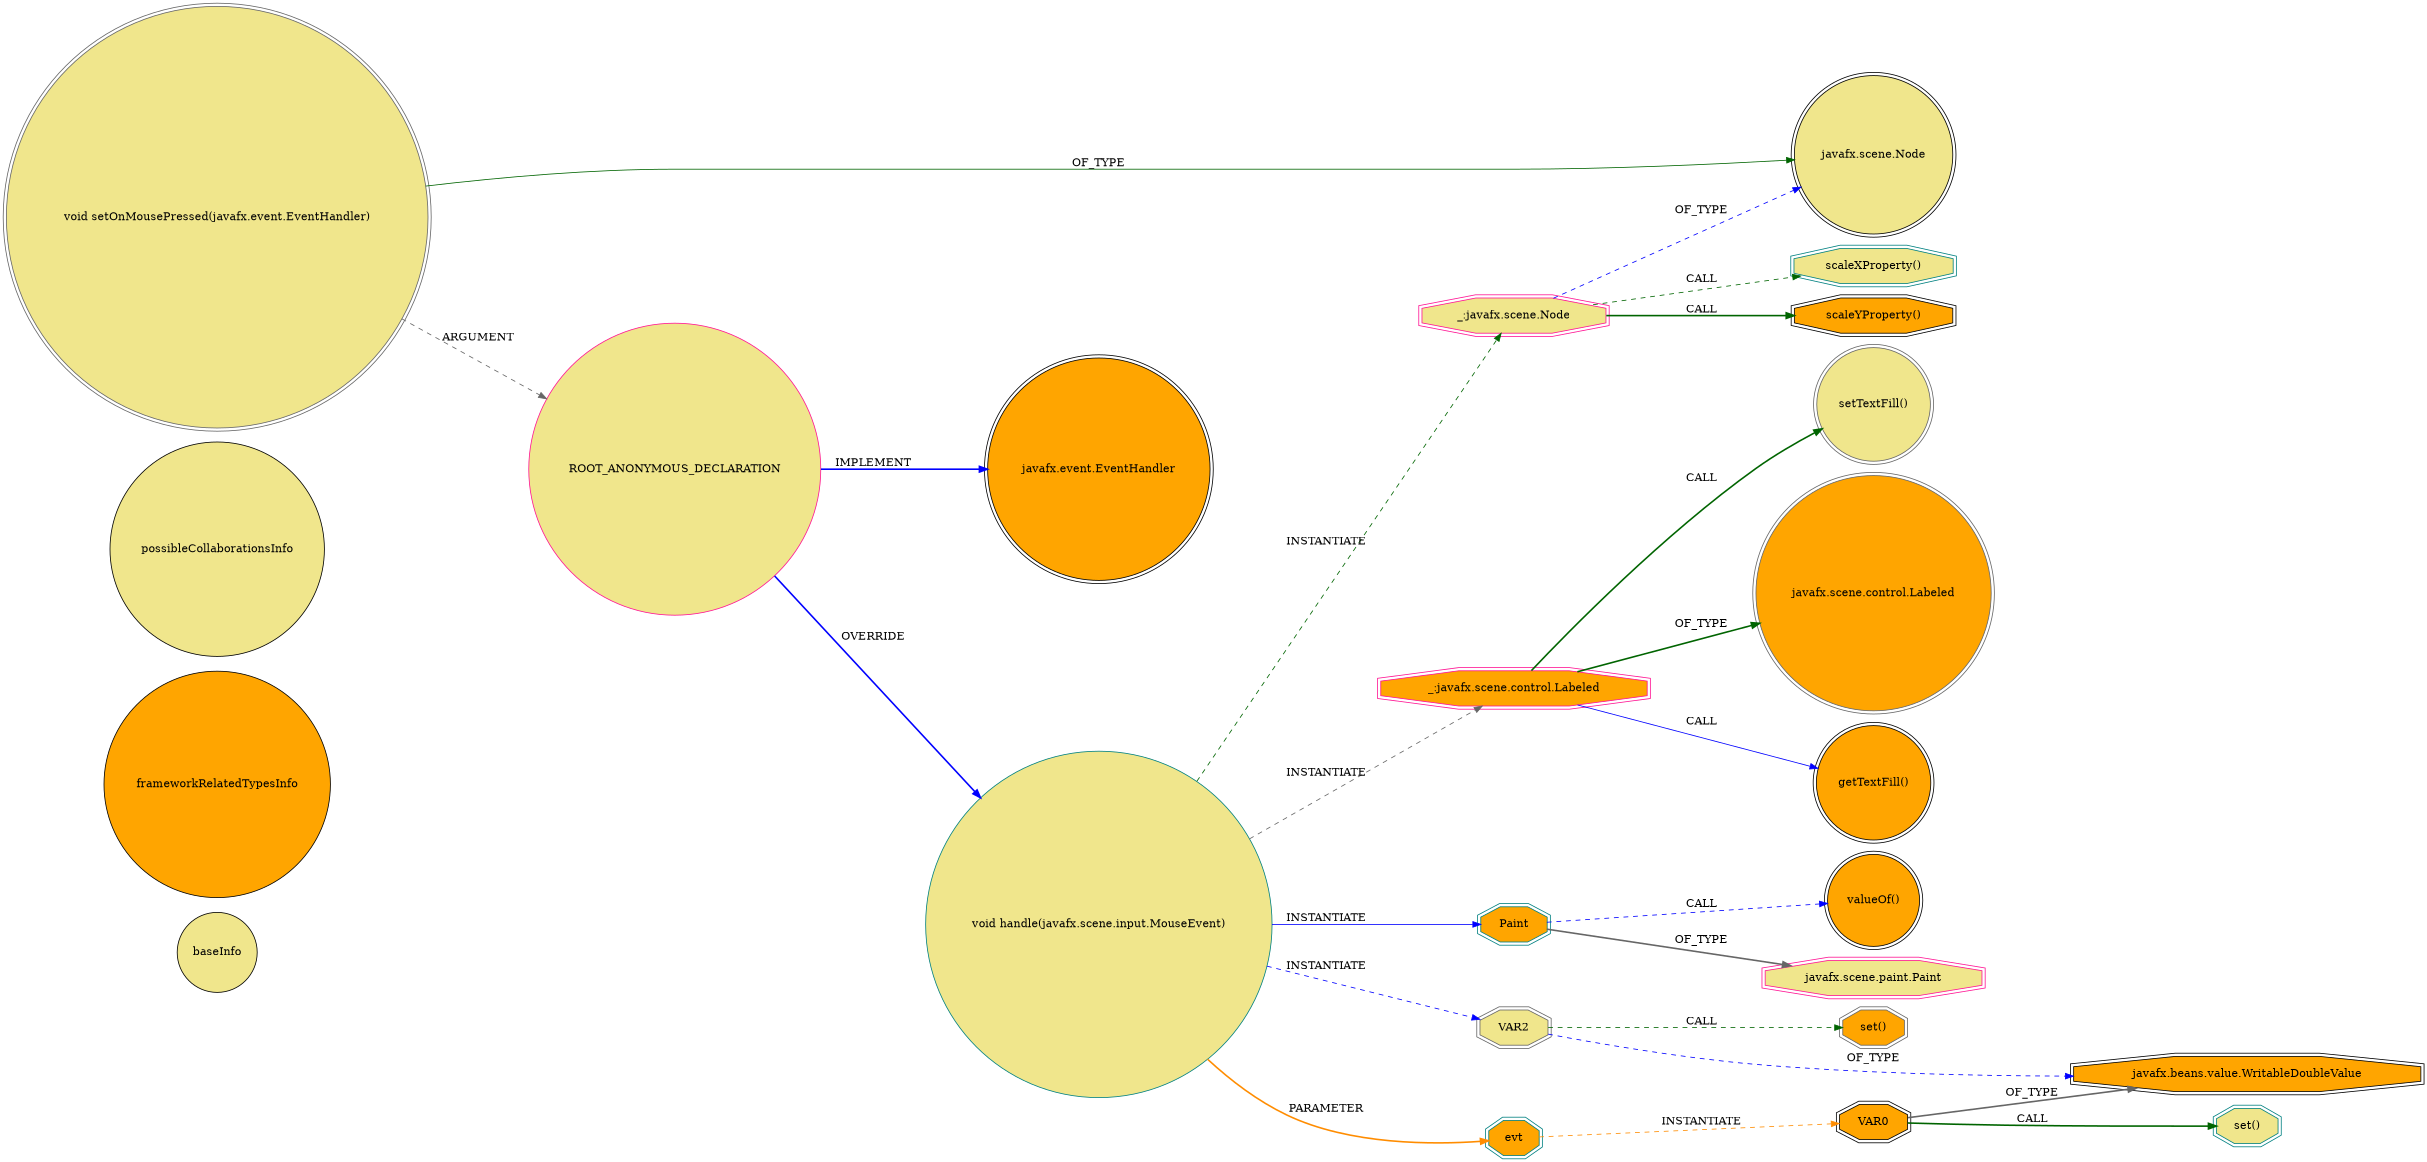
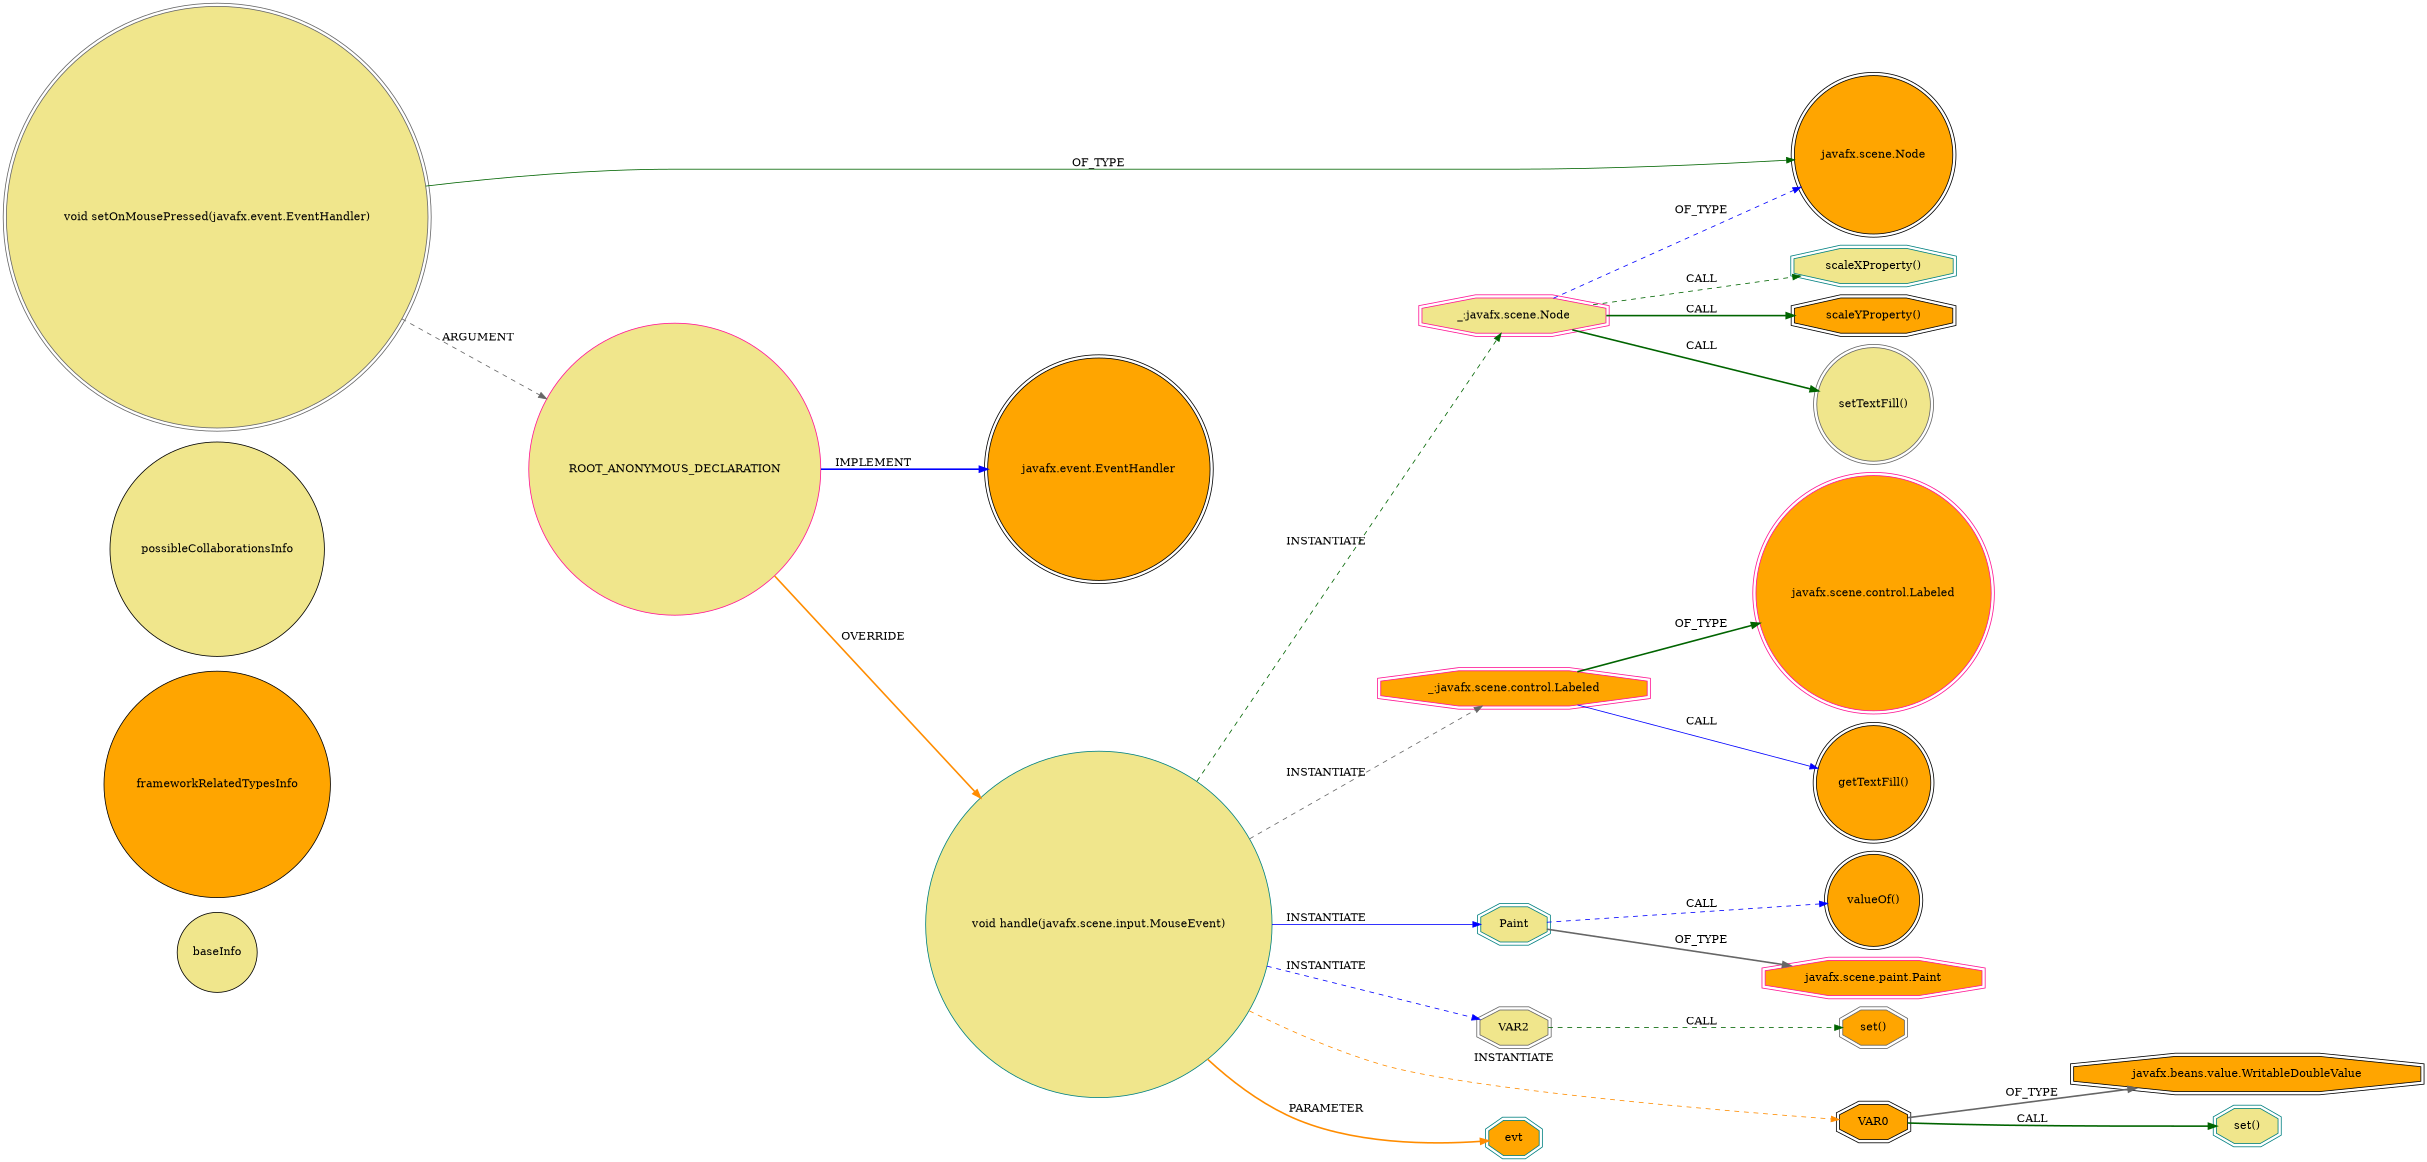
  digraph {
    rankdir=LR
    node [color=black fillcolor=orange shape=circle style=filled isFrameworkType=true vertexType=INSIDE_CALL peripheries=2]
    edge [color=blue style=dashed]
    baseInfo [category=extension_graph fillcolor=khaki graphId=1948 isAnonymous=true possibleRelation=false isFrameworkType="" vertexType="" peripheries=""]
    frameworkRelatedTypesInfo [0="javafx.event.EventHandler" isFrameworkType="" vertexType="" peripheries=""]
    possibleCollaborationsInfo [fillcolor=khaki isFrameworkType="" vertexType="" peripheries=""]
    n4 [color=deeppink fillcolor=khaki isFrameworkType=false label=ROOT_ANONYMOUS_DECLARATION vertexType=ROOT_ANONYMOUS_DECLARATION peripheries=""]
    n5 [label="javafx.event.EventHandler" vertexType=FRAMEWORK_INTERFACE_TYPE]
    n6 [color=teal fillcolor=khaki isFrameworkType=false label="void handle(javafx.scene.input.MouseEvent)" vertexType=OVERRIDING_METHOD_DECLARATION peripheries=""]
    n7 [color=teal label=evt shape=octagon vertexType=PARAMETER_DECLARATION]
    n8 [label=VAR0 shape=octagon vertexType=VARIABLE_EXPRESION]
    n9 [color=deeppink fillcolor=khaki label="_:javafx.scene.Node" shape=octagon vertexType=VARIABLE_EXPRESION]
    n10 [color=gray40 fillcolor=khaki label=VAR2 shape=octagon vertexType=VARIABLE_EXPRESION]
    n11 [color=deeppink label="_:javafx.scene.control.Labeled" shape=octagon vertexType=VARIABLE_EXPRESION]
-   n12 [color=teal label=Paint shape=octagon vertexType=VARIABLE_EXPRESION]
+   n12 [color=teal fillcolor=khaki label=Paint shape=octagon vertexType=VARIABLE_EXPRESION]
    n13 [color=gray40 fillcolor=khaki label="void setOnMousePressed(javafx.event.EventHandler)" vertexType=OUTSIDE_CALL]
-   n14 [fillcolor=khaki label="javafx.scene.Node" vertexType=FRAMEWORK_CLASS_TYPE]
+   n14 [label="javafx.scene.Node" vertexType=FRAMEWORK_CLASS_TYPE]
    n15 [label="javafx.beans.value.WritableDoubleValue" shape=octagon vertexType=FRAMEWORK_INTERFACE_TYPE]
    n16 [color=teal fillcolor=khaki label="set()" shape=octagon]
    n17 [color=teal fillcolor=khaki label="scaleXProperty()" shape=octagon]
    n18 [label="scaleYProperty()" shape=octagon]
    n19 [color=gray40 label="set()" shape=octagon]
-   n20 [color=gray40 label="javafx.scene.control.Labeled" vertexType=FRAMEWORK_CLASS_TYPE]
+   n20 [color=deeppink label="javafx.scene.control.Labeled" vertexType=FRAMEWORK_CLASS_TYPE]
    n21 [label="getTextFill()"]
    n22 [color=gray40 fillcolor=khaki label="setTextFill()"]
-   n23 [color=deeppink fillcolor=khaki label="javafx.scene.paint.Paint" shape=octagon vertexType=FRAMEWORK_CLASS_TYPE]
+   n23 [color=deeppink label="javafx.scene.paint.Paint" shape=octagon vertexType=FRAMEWORK_CLASS_TYPE]
    n24 [label="valueOf()"]
    n4 -> n5 [label=IMPLEMENT style=bold]
-   n4 -> n6 [label=OVERRIDE style=bold]
+   n4 -> n6 [color=darkorange label=OVERRIDE style=bold]
    n6 -> n7 [color=darkorange label=PARAMETER style=bold]
-   n7 -> n8 [color=darkorange label=INSTANTIATE]
+   n6 -> n8 [color=darkorange label=INSTANTIATE]
    n6 -> n9 [color=darkgreen label=INSTANTIATE]
    n6 -> n10 [label=INSTANTIATE]
    n6 -> n11 [color=gray40 label=INSTANTIATE]
    n6 -> n12 [label=INSTANTIATE style=solid]
    n8 -> n15 [color=gray40 label=OF_TYPE style=bold]
    n8 -> n16 [color=darkgreen label=CALL style=bold]
    n9 -> n14 [label=OF_TYPE]
    n9 -> n17 [color=darkgreen label=CALL]
    n9 -> n18 [color=darkgreen label=CALL style=bold]
-   n10 -> n15 [label=OF_TYPE]
    n10 -> n19 [color=darkgreen label=CALL]
    n11 -> n20 [color=darkgreen label=OF_TYPE style=bold]
    n11 -> n21 [label=CALL style=solid]
-   n11 -> n22 [color=darkgreen label=CALL style=bold]
+   n9 -> n22 [color=darkgreen label=CALL style=bold]
    n12 -> n23 [color=gray40 label=OF_TYPE style=bold]
    n12 -> n24 [label=CALL]
    n13 -> n4 [color=gray40 label=ARGUMENT]
    n13 -> n14 [color=darkgreen label=OF_TYPE style=solid]
  }
